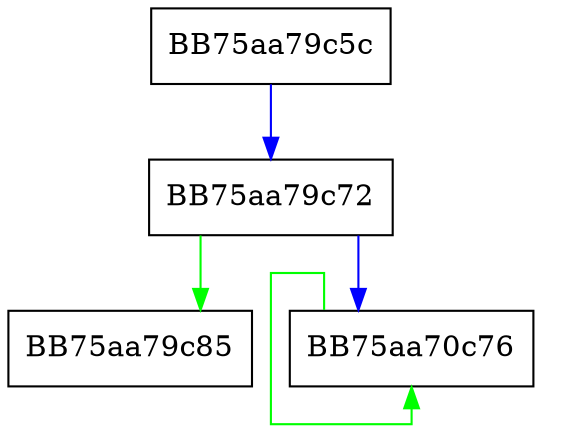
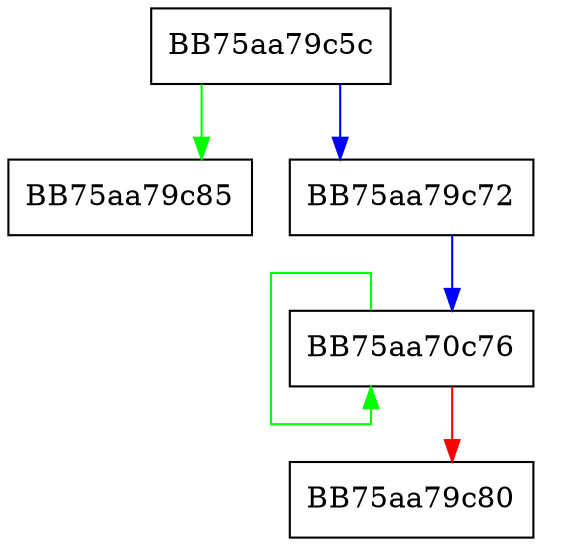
  digraph {
    splines=ortho
    node [shape=box]
    edge [color=green]
    BB75aa79c5c
    BB75aa79c85
    BB75aa79c72
    n4 [label=BB75aa70c76]
-   BB75aa79c72 -> BB75aa79c85
+   BB75aa79c80
+   BB75aa79c5c -> BB75aa79c85
    BB75aa79c5c -> BB75aa79c72 [color=blue]
    BB75aa79c72 -> n4 [color=blue]
    n4 -> n4
+   n4 -> BB75aa79c80 [color=red]
  }
